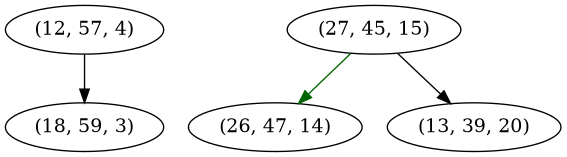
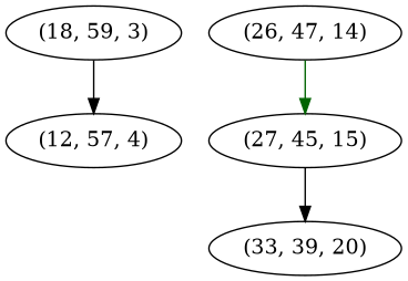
  digraph {
    edge [color=black]
    n1 [label="(18, 59, 3)"]
    "(12, 57, 4)"
    "(26, 47, 14)"
    "(27, 45, 15)"
-   "(33, 39, 20)" [label="(13, 39, 20)"]
-   "(12, 57, 4)" -> n1
-   "(27, 45, 15)" -> "(26, 47, 14)" [color=darkgreen]
+   "(33, 39, 20)"
+   n1 -> "(12, 57, 4)"
+   "(26, 47, 14)" -> "(27, 45, 15)" [color=darkgreen]
    "(27, 45, 15)" -> "(33, 39, 20)"
  }
